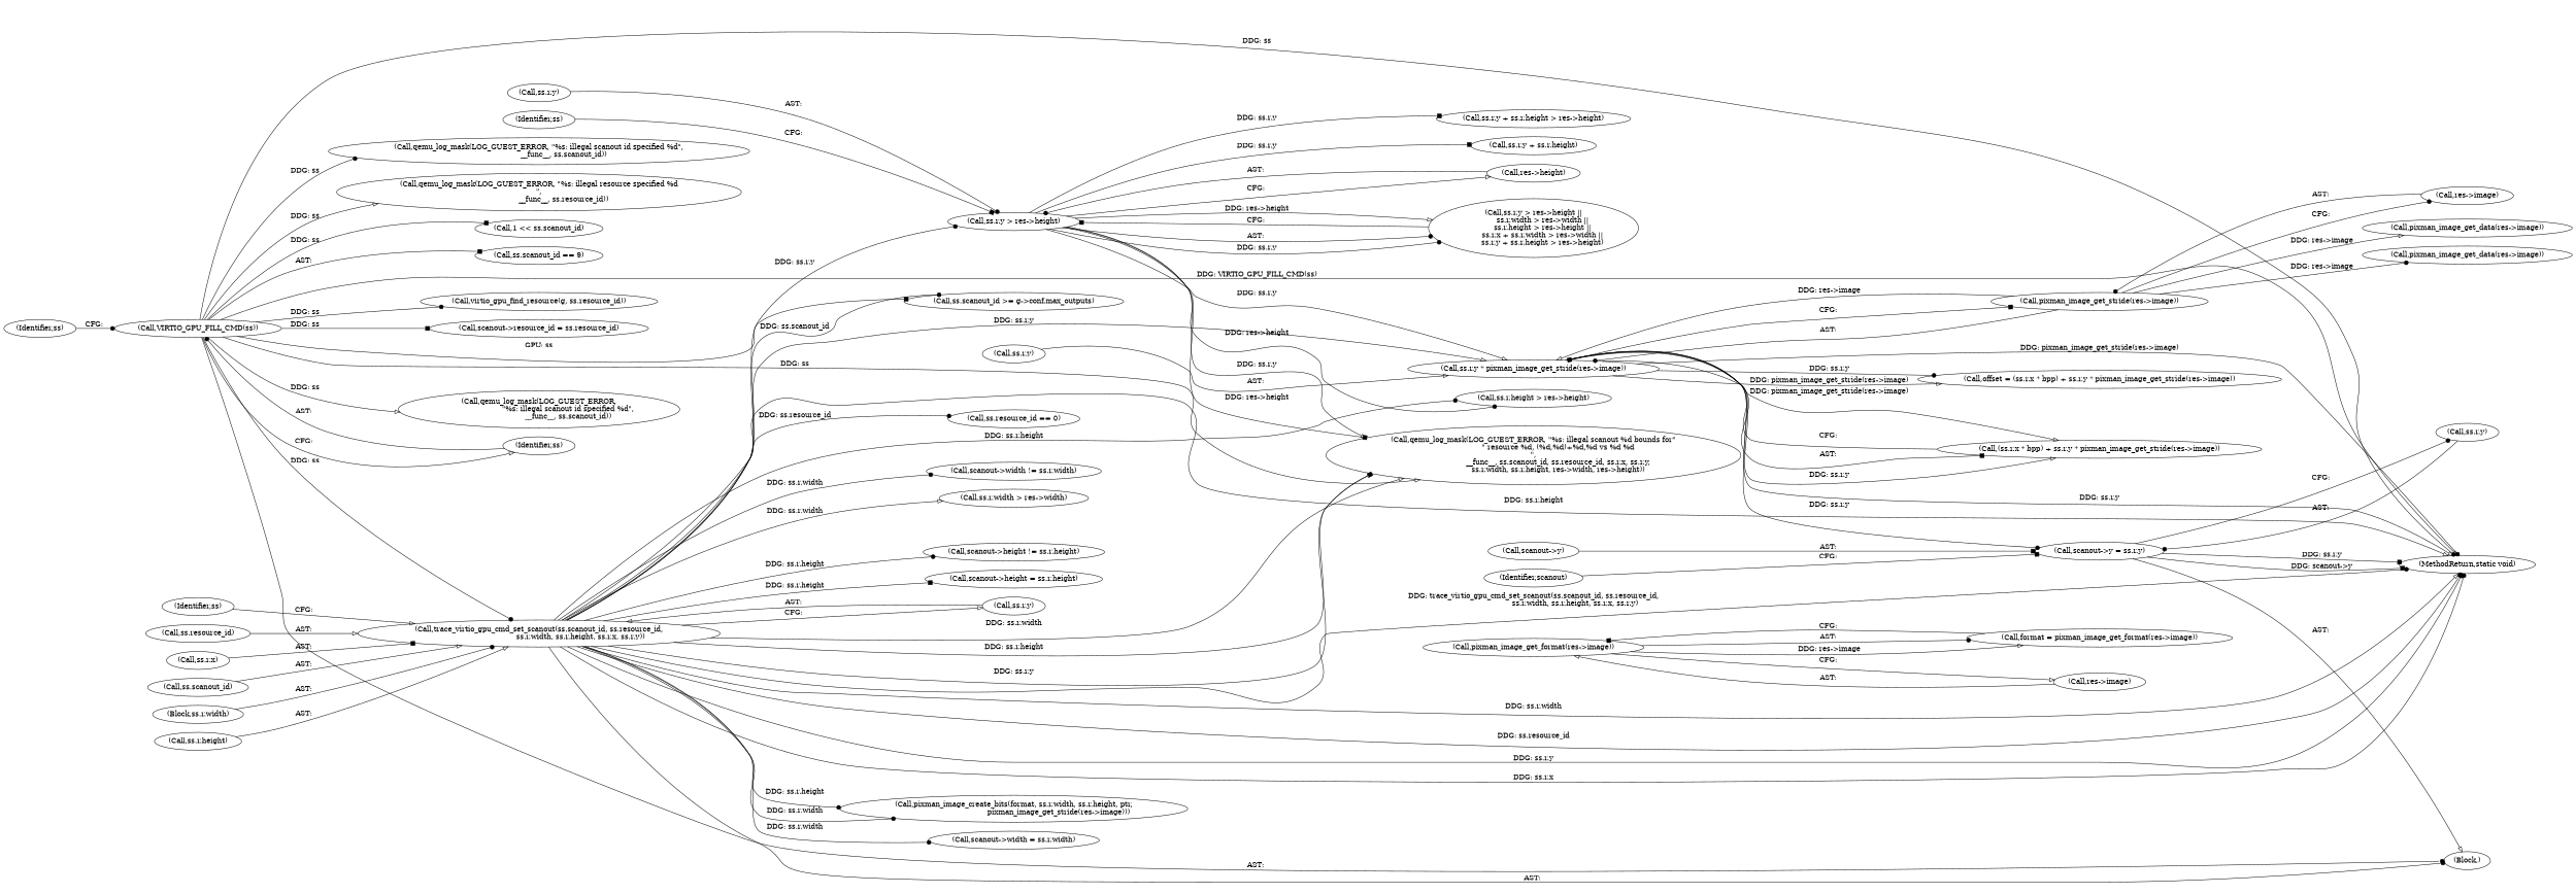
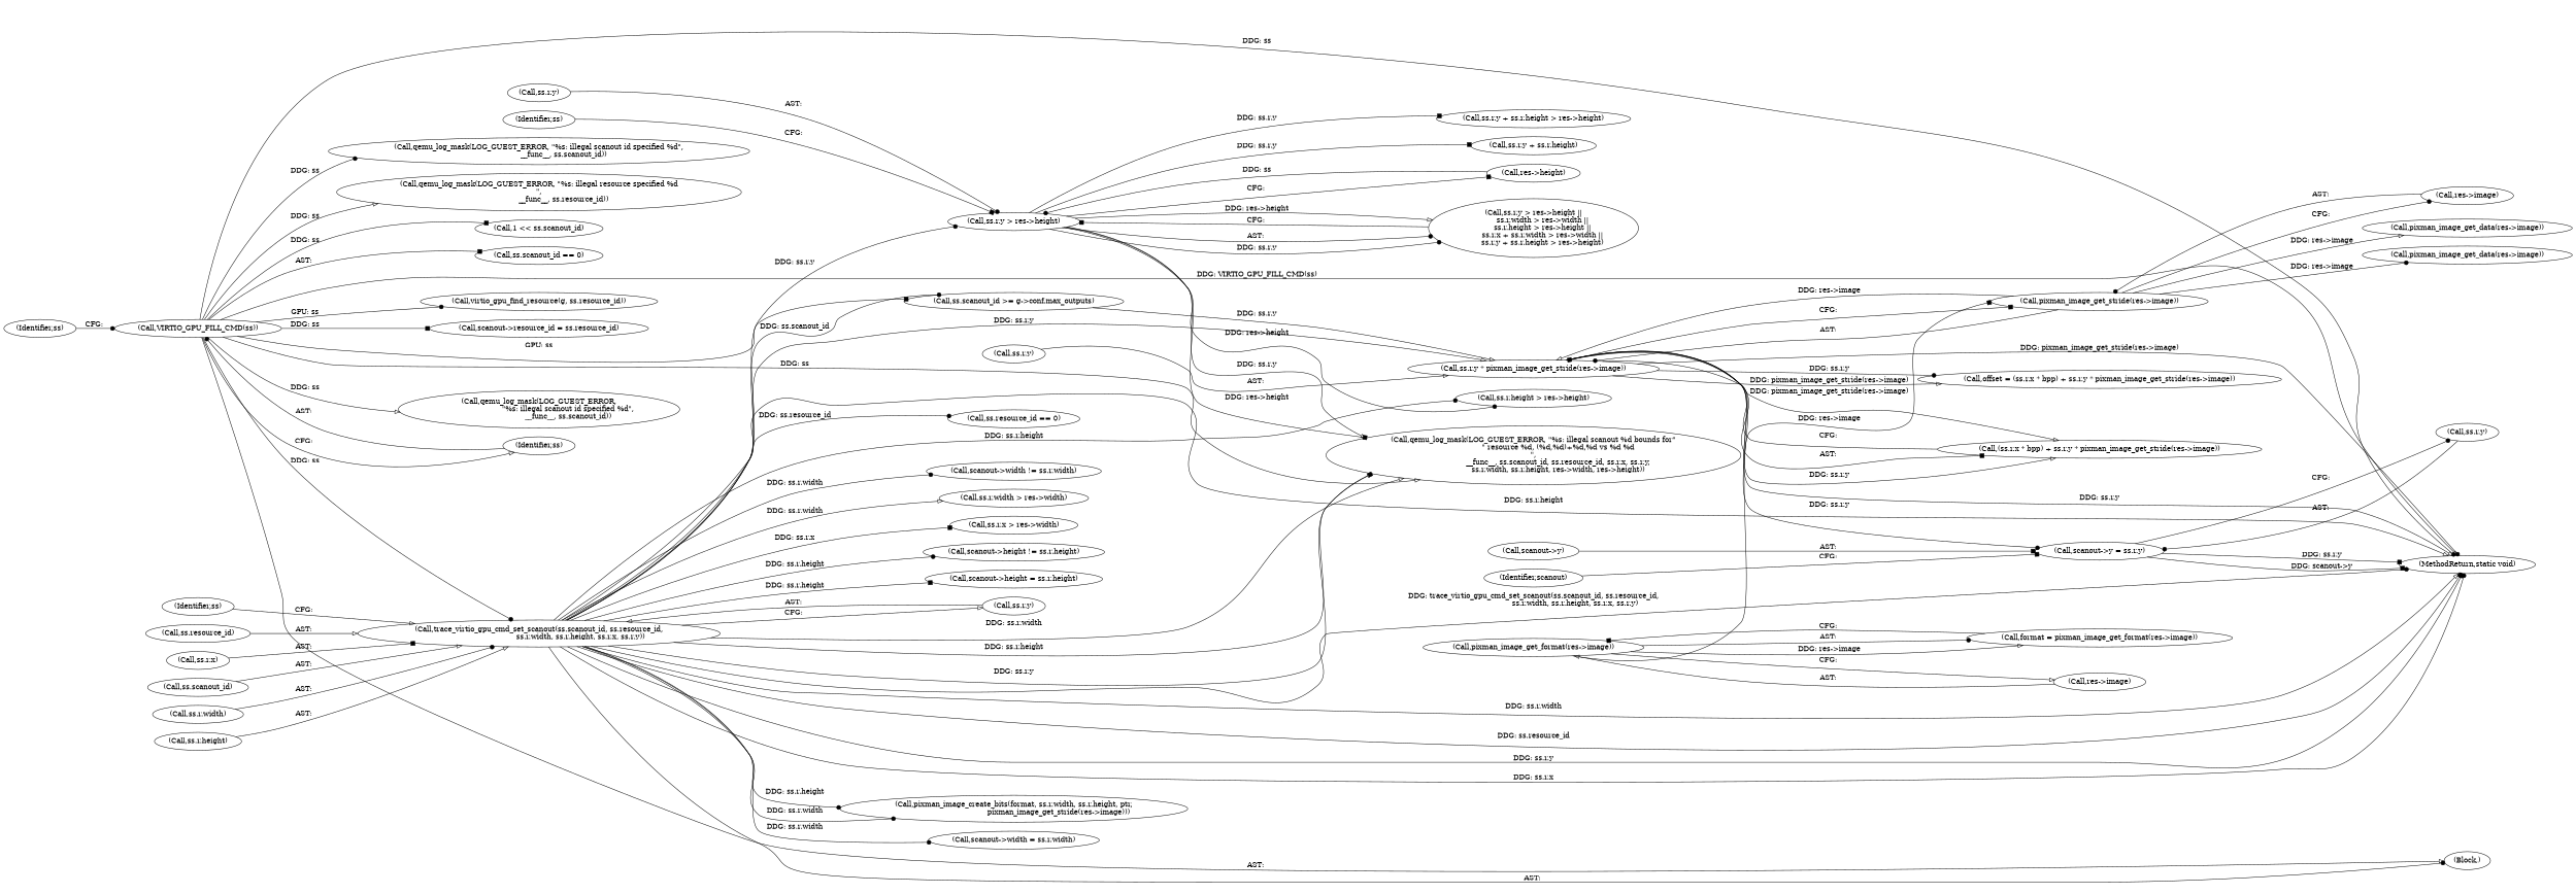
  digraph {
    rankdir=LR
    edge [arrowhead=dot]
    n1 [label="(Call,scanout->y = ss.r.y)"]
    n2 [label="(MethodReturn,static void)"]
    n3 [label="(Block,)"]
    n4 [label="(Call,ss.r.y)"]
    n5 [label="(Call,ss.r.y * pixman_image_get_stride(res->image))"]
    n6 [label="(Call,pixman_image_get_stride(res->image))"]
    n7 [label="(Call,offset = (ss.r.x * bpp) + ss.r.y * pixman_image_get_stride(res->image))"]
    n8 [label="(Call,(ss.r.x * bpp) + ss.r.y * pixman_image_get_stride(res->image))"]
    n9 [label="(Call,pixman_image_get_data(res->image))"]
    n10 [label="(Call,pixman_image_get_data(res->image))"]
    n11 [label="(Call,res->image)"]
    n12 [label="(Call,ss.r.y > res->height)"]
    n13 [label="(Call,res->height)"]
    n14 [label="(Call,ss.r.y > res->height ||\n        ss.r.width > res->width ||\n        ss.r.height > res->height ||\n        ss.r.x + ss.r.width > res->width ||\n        ss.r.y + ss.r.height > res->height)"]
    n15 [label="(Call,ss.r.height > res->height)"]
    n16 [label="(Call,ss.r.y + ss.r.height > res->height)"]
    n17 [label="(Call,ss.r.y + ss.r.height)"]
    n18 [label="(Call,qemu_log_mask(LOG_GUEST_ERROR, \"%s: illegal scanout %d bounds for\"\n                      \" resource %d, (%d,%d)+%d,%d vs %d %d\n\",\n                      __func__, ss.scanout_id, ss.resource_id, ss.r.x, ss.r.y,\n                      ss.r.width, ss.r.height, res->width, res->height))"]
    n19 [label="(Call,trace_virtio_gpu_cmd_set_scanout(ss.scanout_id, ss.resource_id,\n                                     ss.r.width, ss.r.height, ss.r.x, ss.r.y))"]
    n20 [label="(Call,pixman_image_create_bits(format, ss.r.width, ss.r.height, ptr,\n                                        pixman_image_get_stride(res->image)))"]
    n21 [label="(Call,scanout->width = ss.r.width)"]
    n22 [label="(Call,ss.r.y)"]
    n23 [label="(Call,ss.resource_id == 0)"]
    n24 [label="(Call,scanout->width != ss.r.width)"]
    n25 [label="(Call,ss.scanout_id >= g->conf.max_outputs)"]
    n26 [label="(Call,ss.r.width > res->width)"]
+   n27 [label="(Call,ss.r.x > res->width)"]
    n28 [label="(Call,scanout->height != ss.r.height)"]
    n29 [label="(Call,scanout->height = ss.r.height)"]
    n30 [label="(Call,VIRTIO_GPU_FILL_CMD(ss))"]
    n31 [label="(Call,qemu_log_mask(LOG_GUEST_ERROR,\n                          \"%s: illegal scanout id specified %d\",\n                          __func__, ss.scanout_id))"]
    n32 [label="(Identifier,ss)"]
    n33 [label="(Call,qemu_log_mask(LOG_GUEST_ERROR, \"%s: illegal scanout id specified %d\",\n                      __func__, ss.scanout_id))"]
    n34 [label="(Call,qemu_log_mask(LOG_GUEST_ERROR, \"%s: illegal resource specified %d\n\",\n                      __func__, ss.resource_id))"]
    n35 [label="(Call,1 << ss.scanout_id)"]
-   n36 [label="(Call,ss.scanout_id == 9)"]
+   n36 [label="(Call,ss.scanout_id == 0)"]
    n37 [label="(Call,virtio_gpu_find_resource(g, ss.resource_id))"]
    n38 [label="(Call,scanout->resource_id = ss.resource_id)"]
    n39 [label="(Call,pixman_image_get_format(res->image))"]
    n40 [label="(Call,format = pixman_image_get_format(res->image))"]
    n41 [label="(Call,res->image)"]
    n42 [label="(Call,ss.r.y)"]
    n43 [label="(Identifier,ss)"]
    n44 [label="(Call,ss.r.height)"]
    n45 [label="(Identifier,ss)"]
    n46 [label="(Call,ss.resource_id)"]
    n47 [label="(Call,scanout->y)"]
    n48 [label="(Call,ss.r.y)"]
    n49 [label="(Call,ss.r.x)"]
    n50 [label="(Call,ss.scanout_id)"]
-   n51 [label="(Block,ss.r.width)"]
+   n51 [label="(Call,ss.r.width)"]
    n52 [label="(Identifier,ss)"]
    n53 [label="(Identifier,scanout)"]
    n1 -> n2 [arrowhead=box label="DDG: ss.r.y"]
    n1 -> n2 [arrowhead=box label="DDG: scanout->y"]
-   n1 -> n3 [arrowhead=onormal label="AST: "]
    n1 -> n4 [label="CFG: "]
    n4 -> n1 [label="AST: "]
    n5 -> n1 [label="DDG: ss.r.y"]
    n5 -> n2 [label="DDG: pixman_image_get_stride(res->image)"]
    n5 -> n2 [arrowhead=onormal label="DDG: ss.r.y"]
    n5 -> n6 [arrowhead=box label="CFG: "]
    n5 -> n7 [label="DDG: ss.r.y"]
    n5 -> n7 [arrowhead=onormal label="DDG: pixman_image_get_stride(res->image)"]
    n5 -> n8 [arrowhead=box label="AST: "]
    n5 -> n8 [arrowhead=onormal label="DDG: ss.r.y"]
    n5 -> n8 [arrowhead=onormal label="DDG: pixman_image_get_stride(res->image)"]
    n6 -> n5 [label="AST: "]
    n6 -> n5 [arrowhead=onormal label="DDG: res->image"]
    n6 -> n9 [arrowhead=onormal label="DDG: res->image"]
    n6 -> n10 [label="DDG: res->image"]
    n6 -> n11 [label="CFG: "]
    n8 -> n5 [arrowhead=box label="CFG: "]
    n11 -> n6 [label="AST: "]
-   n12 -> n5 [arrowhead=onormal label="DDG: ss.r.y"]
-   n12 -> n13 [arrowhead=onormal label="CFG: "]
+   n25 -> n5 [arrowhead=onormal label="DDG: ss.r.y"]
+   n12 -> n13 [arrowhead=box label="CFG: "]
    n12 -> n14 [label="AST: "]
    n12 -> n14 [label="DDG: ss.r.y"]
    n12 -> n14 [arrowhead=onormal label="DDG: res->height"]
    n12 -> n15 [label="DDG: res->height"]
    n12 -> n16 [arrowhead=box label="DDG: ss.r.y"]
    n12 -> n17 [arrowhead=box label="DDG: ss.r.y"]
    n12 -> n18 [arrowhead=onormal label="DDG: ss.r.y"]
    n12 -> n18 [arrowhead=box label="DDG: res->height"]
-   n13 -> n12 [label="AST: "]
+   n13 -> n12 [label="DDG: ss"]
    n14 -> n12 [arrowhead=box label="CFG: "]
    n19 -> n2 [arrowhead=onormal label="DDG: ss.r.height"]
    n19 -> n2 [label="DDG: trace_virtio_gpu_cmd_set_scanout(ss.scanout_id, ss.resource_id,\n                                     ss.r.width, ss.r.height, ss.r.x, ss.r.y)"]
    n19 -> n2 [arrowhead=onormal label="DDG: ss.r.width"]
    n19 -> n2 [arrowhead=box label="DDG: ss.resource_id"]
    n19 -> n2 [arrowhead=box label="DDG: ss.r.y"]
    n19 -> n2 [label="DDG: ss.r.x"]
    n19 -> n3 [label="AST: "]
    n19 -> n5 [arrowhead=onormal label="DDG: ss.r.y"]
    n19 -> n12 [label="DDG: ss.r.y"]
    n19 -> n15 [label="DDG: ss.r.height"]
    n19 -> n18 [arrowhead=box label="DDG: ss.r.y"]
    n19 -> n18 [arrowhead=onormal label="DDG: ss.r.width"]
    n19 -> n18 [arrowhead=onormal label="DDG: ss.r.height"]
    n19 -> n20 [label="DDG: ss.r.width"]
    n19 -> n20 [label="DDG: ss.r.height"]
    n19 -> n21 [label="DDG: ss.r.width"]
    n19 -> n22 [arrowhead=onormal label="CFG: "]
    n19 -> n23 [label="DDG: ss.resource_id"]
    n19 -> n24 [label="DDG: ss.r.width"]
    n19 -> n25 [label="DDG: ss.scanout_id"]
    n19 -> n26 [arrowhead=onormal label="DDG: ss.r.width"]
+   n19 -> n27 [arrowhead=box label="DDG: ss.r.x"]
    n19 -> n28 [label="DDG: ss.r.height"]
    n19 -> n29 [arrowhead=box label="DDG: ss.r.height"]
    n22 -> n19 [arrowhead=onormal label="AST: "]
    n30 -> n2 [arrowhead=onormal label="DDG: VIRTIO_GPU_FILL_CMD(ss)"]
    n30 -> n2 [label="DDG: ss"]
-   n30 -> n3 [label="AST: "]
+   n30 -> n3 [arrowhead=onormal label="AST: "]
    n30 -> n18 [arrowhead=onormal label="DDG: ss"]
    n30 -> n19 [label="DDG: ss"]
    n30 -> n25 [arrowhead=box label="GPU: ss"]
    n30 -> n31 [arrowhead=onormal label="DDG: ss"]
    n30 -> n32 [arrowhead=onormal label="CFG: "]
    n30 -> n33 [label="DDG: ss"]
    n30 -> n34 [arrowhead=onormal label="DDG: ss"]
    n30 -> n35 [arrowhead=box label="DDG: ss"]
    n30 -> n36 [arrowhead=box label="AST: "]
-   n30 -> n37 [label="DDG: ss"]
+   n30 -> n37 [label="GPU: ss"]
    n30 -> n38 [arrowhead=box label="DDG: ss"]
    n32 -> n30 [label="AST: "]
+   n39 -> n6 [arrowhead=box label="DDG: res->image"]
    n39 -> n40 [label="AST: "]
    n39 -> n40 [arrowhead=onormal label="DDG: res->image"]
    n39 -> n41 [arrowhead=onormal label="CFG: "]
    n40 -> n39 [arrowhead=box label="CFG: "]
    n41 -> n39 [arrowhead=onormal label="AST: "]
    n42 -> n12 [label="AST: "]
    n43 -> n30 [label="CFG: "]
    n44 -> n19 [arrowhead=onormal label="AST: "]
    n45 -> n19 [arrowhead=onormal label="CFG: "]
    n46 -> n19 [arrowhead=onormal label="AST: "]
    n47 -> n1 [arrowhead=box label="AST: "]
    n48 -> n5 [arrowhead=onormal label="AST: "]
    n49 -> n19 [arrowhead=box label="AST: "]
    n50 -> n19 [arrowhead=onormal label="AST: "]
    n51 -> n19 [label="AST: "]
    n52 -> n12 [arrowhead=box label="CFG: "]
    n53 -> n1 [arrowhead=box label="CFG: "]
  }
